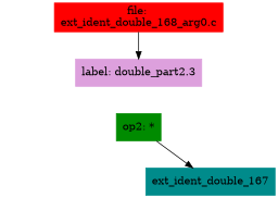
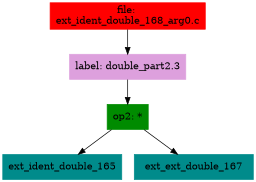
  digraph {
    node [color=cyan4 shape=box style=filled]
    n1 [color=red label="file: \next_ident_double_168_arg0.c"]
    n2 [color=plum label="label: double_part2.3"]
    n3 [color=green4 label="op2: *"]
-   n5 [label=ext_ident_double_167]
+   n4 [label=ext_ident_double_165]
+   n5 [label=ext_ext_double_167]
    n1 -> n2
+   n2 -> n3
+   n3 -> n4
    n3 -> n5
  }
